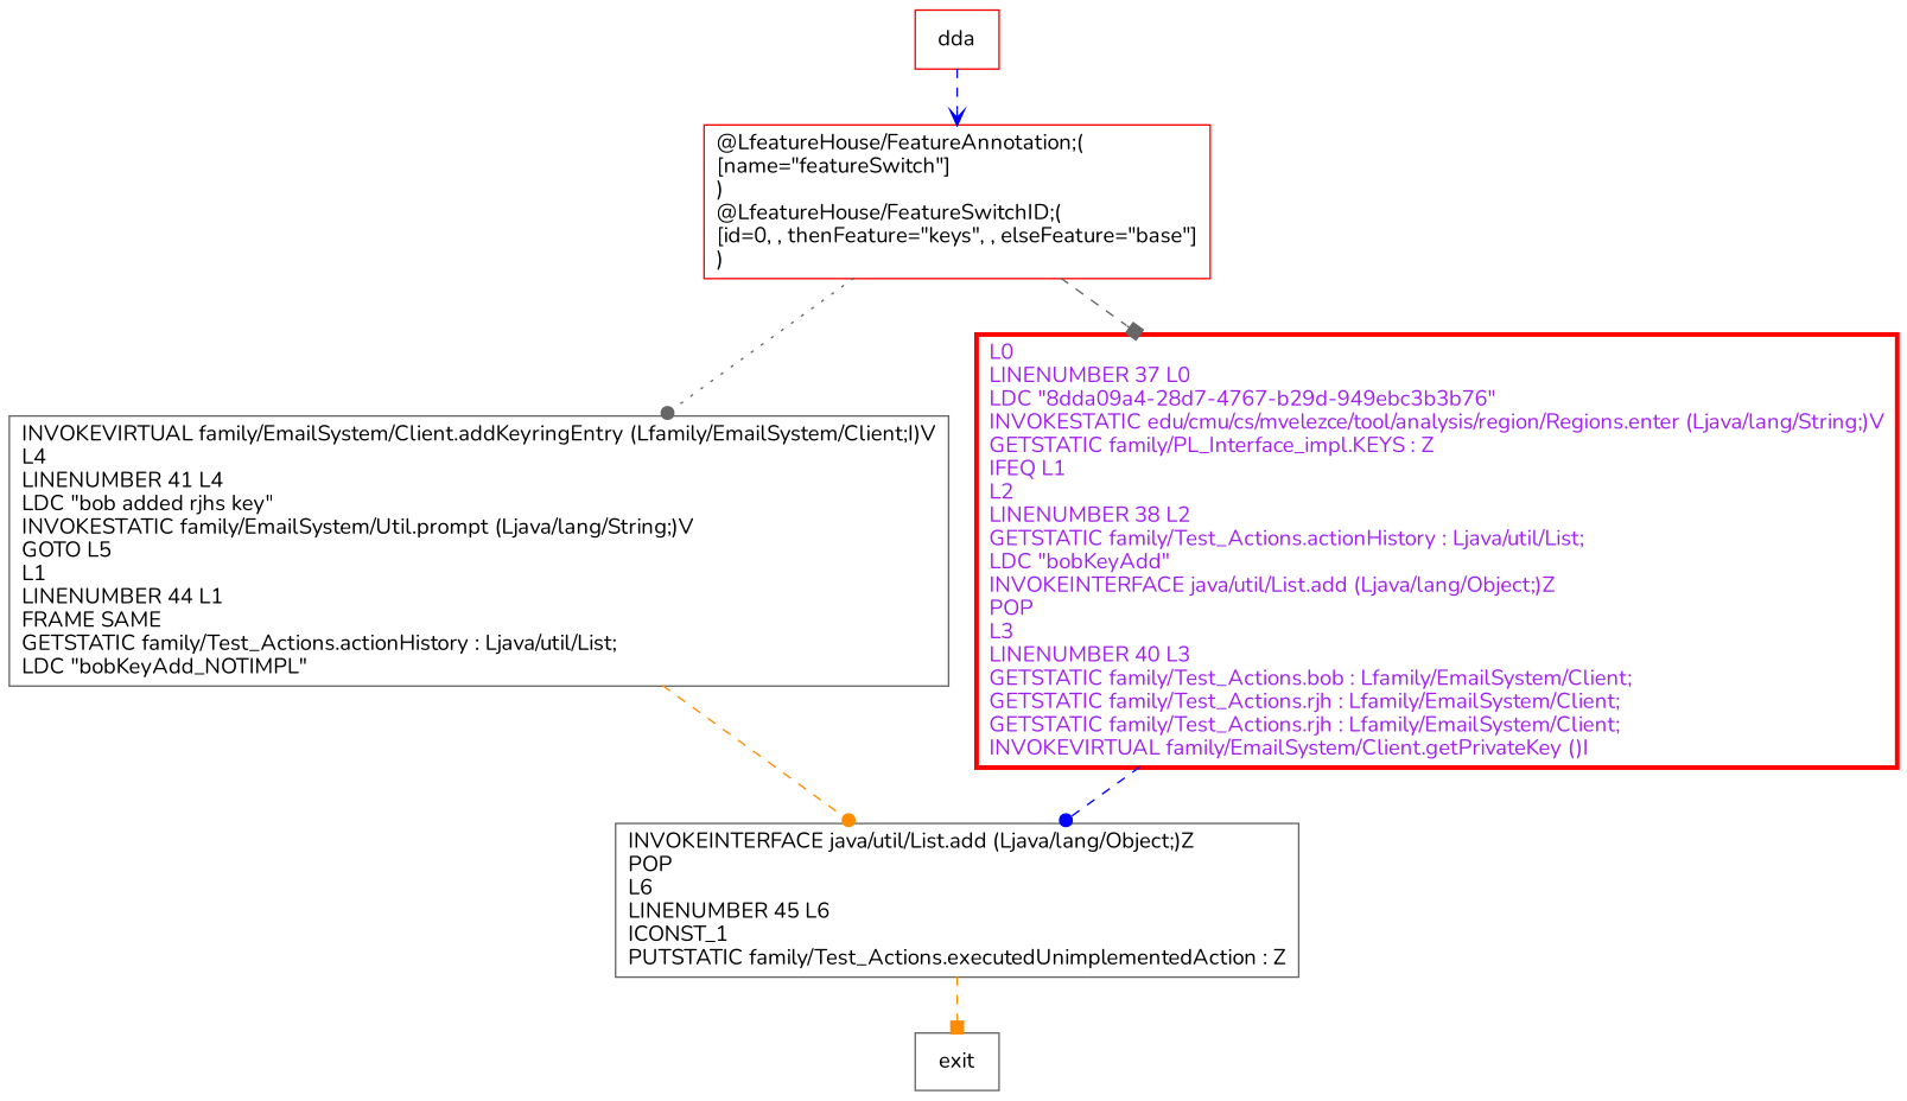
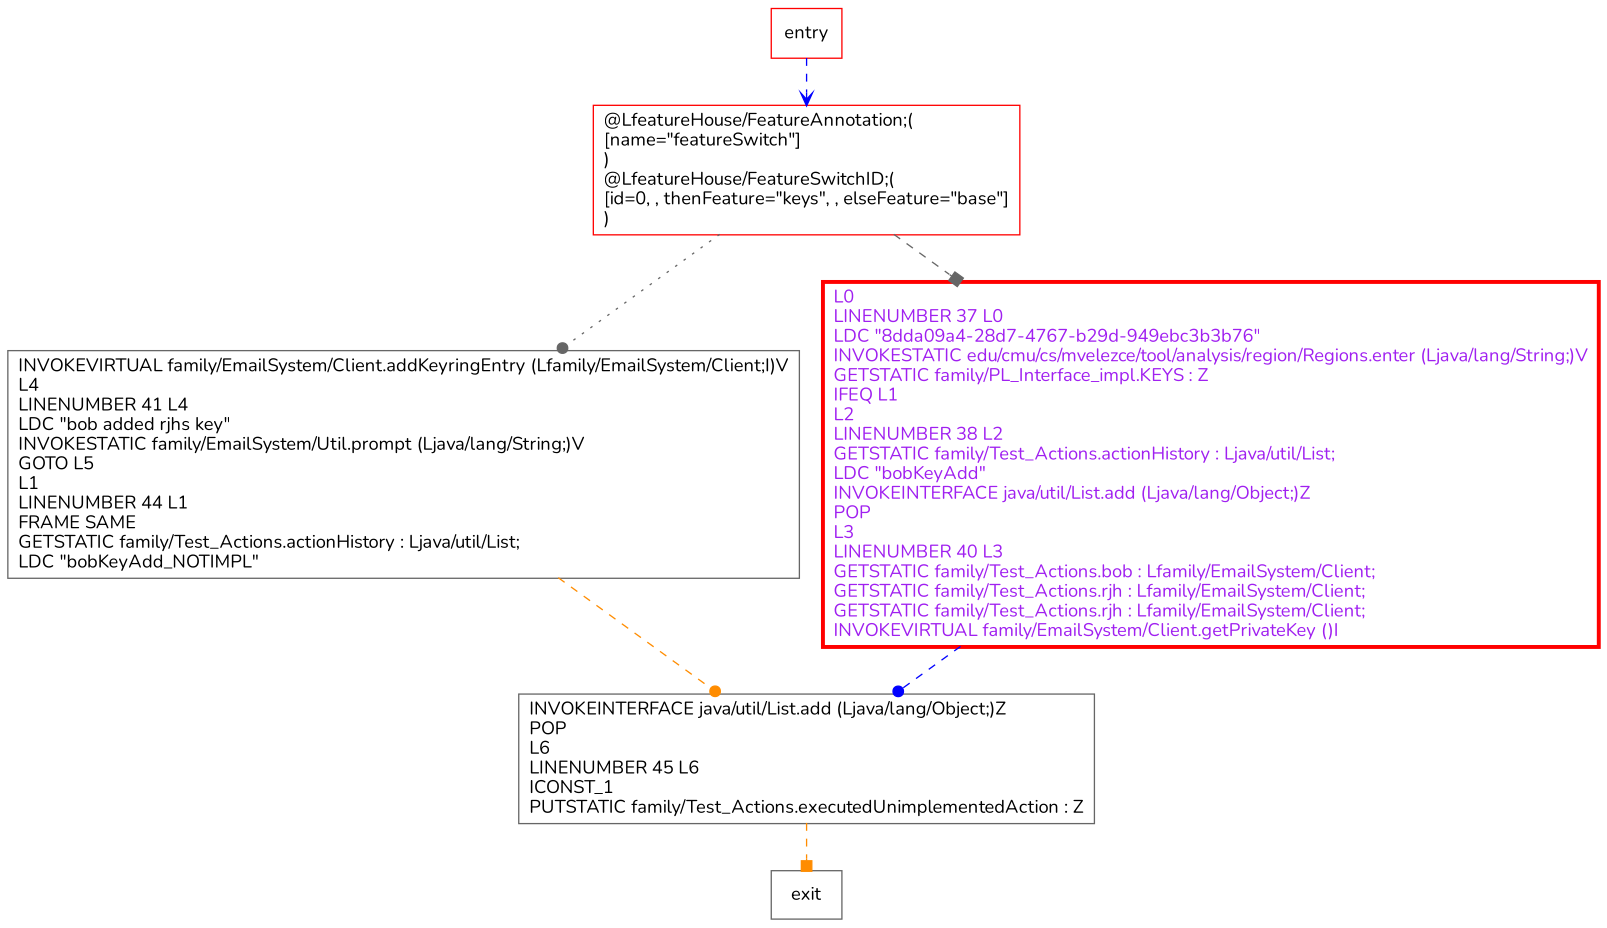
  digraph {
    fontname=Nunito
    node [shape=record color=red fontname=Nunito]
    edge [color=gray40 style=dashed arrowhead=dot fontname=Nunito]
    n1 [label="@LfeatureHouse/FeatureAnnotation;(\l[name=\"featureSwitch\"]\l)\l@LfeatureHouse/FeatureSwitchID;(\l[id=0, , thenFeature=\"keys\", , elseFeature=\"base\"]\l)\l"]
    n2 [label="INVOKEVIRTUAL family/EmailSystem/Client.addKeyringEntry (Lfamily/EmailSystem/Client;I)V\lL4\lLINENUMBER 41 L4\lLDC \"bob added rjhs key\"\lINVOKESTATIC family/EmailSystem/Util.prompt (Ljava/lang/String;)V\lGOTO L5\lL1\lLINENUMBER 44 L1\lFRAME SAME\lGETSTATIC family/Test_Actions.actionHistory : Ljava/util/List;\lLDC \"bobKeyAdd_NOTIMPL\"\l" color=gray40]
    n3 [fontcolor=purple label="L0\lLINENUMBER 37 L0\lLDC \"8dda09a4-28d7-4767-b29d-949ebc3b3b76\"\lINVOKESTATIC edu/cmu/cs/mvelezce/tool/analysis/region/Regions.enter (Ljava/lang/String;)V\lGETSTATIC family/PL_Interface_impl.KEYS : Z\lIFEQ L1\lL2\lLINENUMBER 38 L2\lGETSTATIC family/Test_Actions.actionHistory : Ljava/util/List;\lLDC \"bobKeyAdd\"\lINVOKEINTERFACE java/util/List.add (Ljava/lang/Object;)Z\lPOP\lL3\lLINENUMBER 40 L3\lGETSTATIC family/Test_Actions.bob : Lfamily/EmailSystem/Client;\lGETSTATIC family/Test_Actions.rjh : Lfamily/EmailSystem/Client;\lGETSTATIC family/Test_Actions.rjh : Lfamily/EmailSystem/Client;\lINVOKEVIRTUAL family/EmailSystem/Client.getPrivateKey ()I\l" penwidth=3]
    n4 [label="INVOKEINTERFACE java/util/List.add (Ljava/lang/Object;)Z\lPOP\lL6\lLINENUMBER 45 L6\lICONST_1\lPUTSTATIC family/Test_Actions.executedUnimplementedAction : Z\l" color=gray40]
    exit [color=gray40]
-   entry [label=dda]
+   entry
    n1 -> n2 [style=dotted]
    n1 -> n3 [arrowhead=box]
    n2 -> n4 [color=darkorange]
    n3 -> n4 [color=blue]
    n4 -> exit [color=darkorange arrowhead=box]
    entry -> n1 [color=blue arrowhead=vee]
  }
